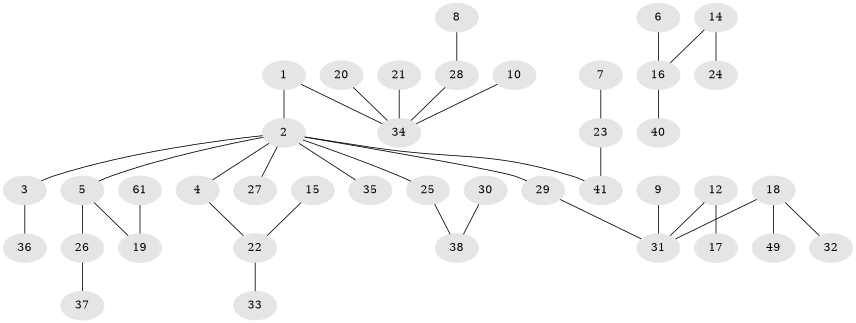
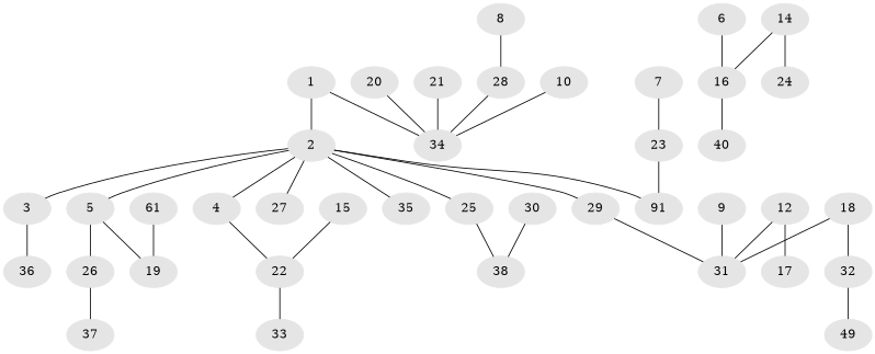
  graph {
    node [color=gray90 style=filled]
    edge [weight=1.0]
    1
    2
    34
    3
    4
    5
    25
    27
    29
    35
-   41
+   41 [label=91]
    36
    22
    19
    26
    38
    31
    33
    37
    6
    16
    40
    7
    23
    8
    28
    9
    10
    n29 [label=61]
    12
    17
    14
    24
    15
    18
    32
    n37 [label=49]
    20
    21
    30
    1 -- 2
    1 -- 34
    2 -- 3
    2 -- 4
    2 -- 5
    2 -- 25
    2 -- 27
    2 -- 29
    2 -- 35
    2 -- 41
    3 -- 36
    4 -- 22
    5 -- 19
    5 -- 26
    25 -- 38
    29 -- 31
    22 -- 33
    26 -- 37
    6 -- 16
    16 -- 40
    7 -- 23
    23 -- 41
    8 -- 28
    28 -- 34
    9 -- 31
    10 -- 34
    n29 -- 19
    12 -- 31
    12 -- 17
    14 -- 16
    14 -- 24
    15 -- 22
    18 -- 31
    18 -- 32
-   18 -- n37
+   32 -- n37
    20 -- 34
    21 -- 34
    30 -- 38
  }
